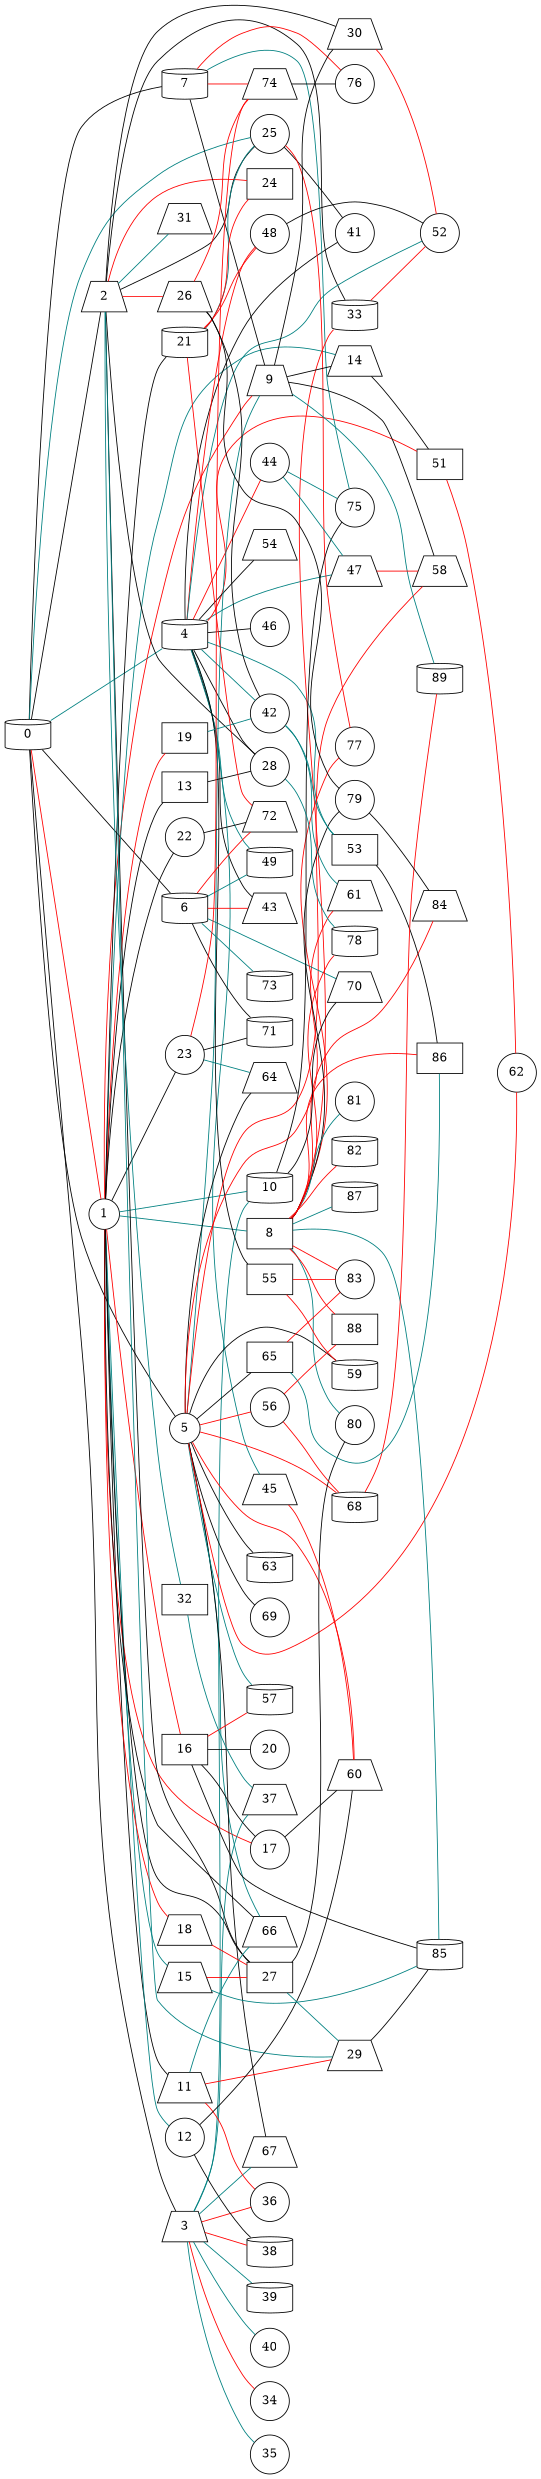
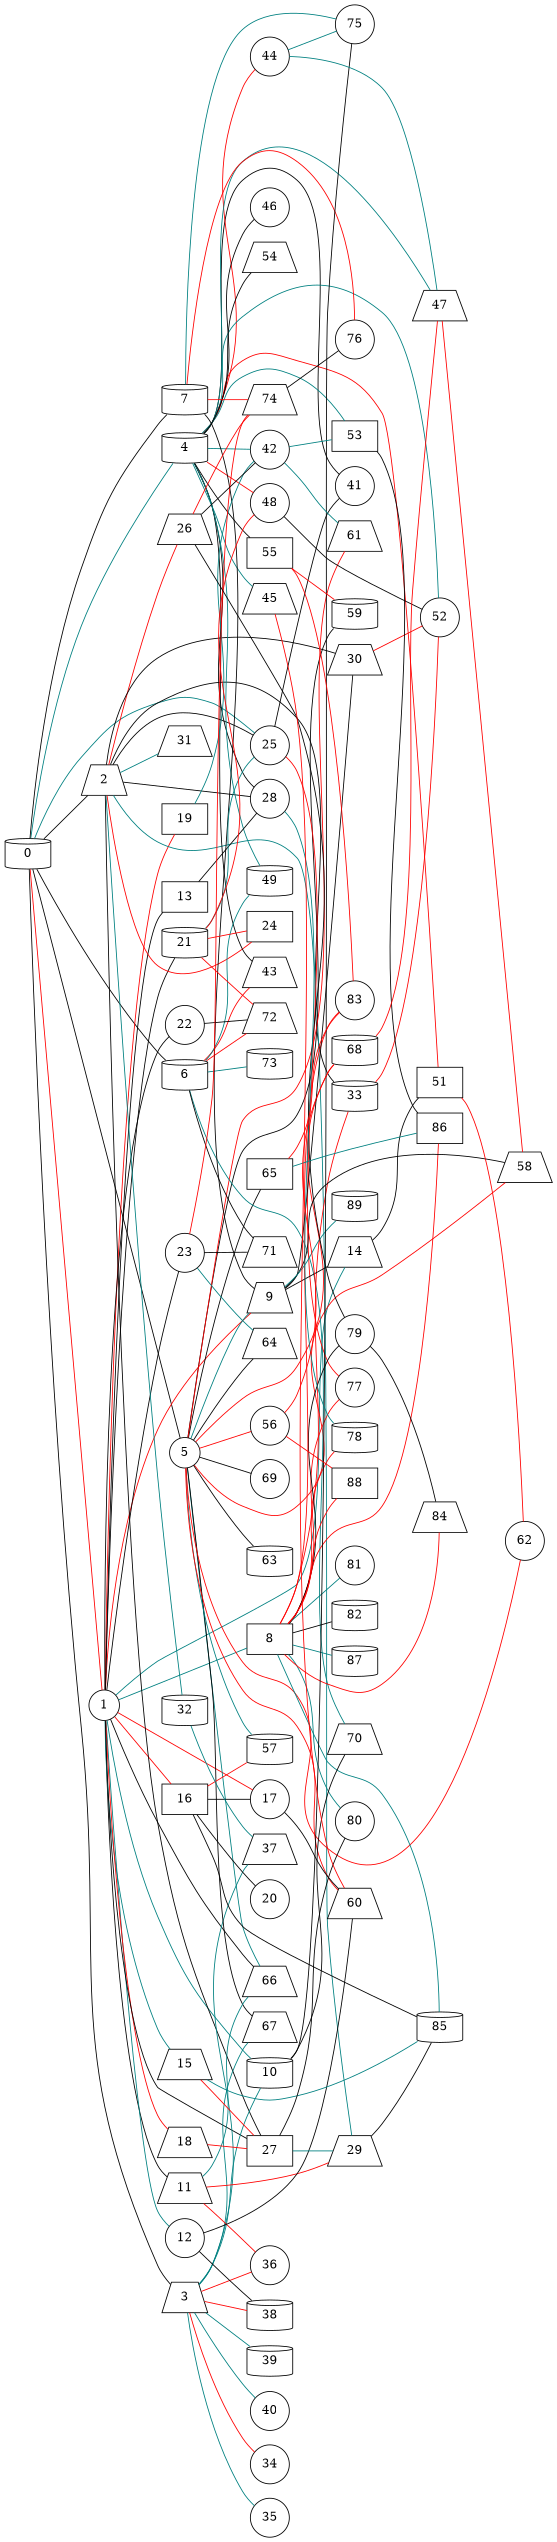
  graph {
    rankdir=LR
    node [shape=circle]
    edge [color=black]
    0 [shape=cylinder]
    1
    2 [shape=trapezium]
    3 [shape=trapezium]
    4 [shape=cylinder]
    5
    6 [shape=cylinder]
    7 [shape=cylinder]
    25
    8 [shape=box]
    9 [shape=trapezium]
    10 [shape=cylinder]
    11 [shape=trapezium]
    12
    13 [shape=box]
    14 [shape=trapezium]
    15 [shape=trapezium]
    16 [shape=box]
    17
    18 [shape=trapezium]
    19 [shape=box]
    21 [shape=cylinder]
    22
    23
    27 [shape=box]
    66 [shape=trapezium]
-   32 [shape=box]
+   32 [shape=cylinder]
    33 [shape=cylinder]
    24 [shape=box]
    26 [shape=trapezium]
    28
    29 [shape=trapezium]
    30 [shape=trapezium]
    31 [shape=trapezium]
    34
    35
    36
    37 [shape=trapezium]
    38 [shape=cylinder]
    39 [shape=cylinder]
    40
    67 [shape=trapezium]
    41
    42
    43 [shape=trapezium]
    44
    45 [shape=trapezium]
    46
    47 [shape=trapezium]
    48
    49 [shape=cylinder]
    51 [shape=box]
    52
    53 [shape=box]
    54 [shape=trapezium]
    55 [shape=box]
    64 [shape=trapezium]
    68 [shape=cylinder]
    69
    65 [shape=box]
    56
    57 [shape=cylinder]
    58 [shape=trapezium]
    59 [shape=cylinder]
    60 [shape=trapezium]
    61 [shape=trapezium]
    62
    63 [shape=cylinder]
    72 [shape=trapezium]
    73 [shape=cylinder]
    70 [shape=trapezium]
-   71 [shape=cylinder]
+   71 [shape=trapezium]
    74 [shape=trapezium]
    75
    76
    77
    78 [shape=cylinder]
    79
    80
    81
    82 [shape=cylinder]
    83
    84 [shape=trapezium]
    85 [shape=cylinder]
    86 [shape=box]
    87 [shape=cylinder]
    88 [shape=box]
    89 [shape=cylinder]
    20
    0 -- 1 [color=red]
    0 -- 2
    0 -- 3
    0 -- 4 [color=teal]
    0 -- 5
    0 -- 6
    0 -- 7
    0 -- 25 [color=teal]
    1 -- 8 [color=teal]
    1 -- 9 [color=red]
    1 -- 10 [color=teal]
    1 -- 11
    1 -- 12 [color=teal]
    1 -- 13
    1 -- 14 [color=teal]
    1 -- 15 [color=teal]
    1 -- 16 [color=red]
    1 -- 17 [color=red]
    1 -- 18 [color=red]
    1 -- 19 [color=red]
    1 -- 21
    1 -- 22
    1 -- 23
    1 -- 27
    1 -- 66
    2 -- 25
    2 -- 27
    2 -- 32 [color=teal]
    2 -- 33
    2 -- 24 [color=red]
    2 -- 26 [color=red]
    2 -- 28
    2 -- 29 [color=teal]
    2 -- 30
    2 -- 31 [color=teal]
    3 -- 10 [color=teal]
    3 -- 34 [color=red]
    3 -- 35 [color=teal]
    3 -- 36 [color=red]
    3 -- 37 [color=teal]
    3 -- 38 [color=red]
    3 -- 39 [color=teal]
    3 -- 40 [color=teal]
    3 -- 67 [color=teal]
    4 -- 28
    4 -- 41
    4 -- 42 [color=teal]
    4 -- 43
    4 -- 44 [color=red]
    4 -- 45 [color=teal]
    4 -- 46
    4 -- 47 [color=teal]
    4 -- 48 [color=red]
    4 -- 49 [color=teal]
    4 -- 51 [color=red]
    4 -- 52 [color=teal]
    4 -- 53 [color=teal]
    4 -- 54
    4 -- 55
    5 -- 9 [color=teal]
    5 -- 66 [color=teal]
    5 -- 67
    5 -- 64
    5 -- 68 [color=red]
    5 -- 69
    5 -- 65
    5 -- 56 [color=red]
    5 -- 57 [color=teal]
    5 -- 58 [color=red]
    5 -- 59
    5 -- 60 [color=red]
    5 -- 61 [color=red]
    5 -- 62 [color=red]
    5 -- 63
    6 -- 43 [color=red]
    6 -- 49 [color=teal]
    6 -- 72 [color=red]
    6 -- 73 [color=teal]
    6 -- 70 [color=teal]
    6 -- 71
    7 -- 9
    7 -- 74 [color=red]
    7 -- 75 [color=teal]
    7 -- 76 [color=red]
    25 -- 41
    25 -- 77 [color=red]
    8 -- 33 [color=red]
    8 -- 77 [color=red]
    8 -- 78 [color=red]
    8 -- 79
    8 -- 80 [color=teal]
    8 -- 81 [color=teal]
-   8 -- 82 [color=red]
+   8 -- 82
    8 -- 83 [color=red]
    8 -- 84 [color=red]
    8 -- 85 [color=teal]
    8 -- 86 [color=red]
    8 -- 87 [color=teal]
    8 -- 88 [color=red]
    9 -- 14
    9 -- 30
    9 -- 58
    9 -- 89 [color=teal]
    10 -- 70
    10 -- 75
    11 -- 66 [color=teal]
    11 -- 29 [color=red]
    11 -- 36 [color=red]
    12 -- 38
    12 -- 60
    13 -- 28
    14 -- 51
    15 -- 27 [color=red]
    15 -- 85 [color=teal]
    16 -- 17
    16 -- 57 [color=red]
    16 -- 85
    16 -- 20
    17 -- 60
    18 -- 27 [color=red]
    19 -- 42 [color=teal]
    21 -- 25 [color=teal]
    21 -- 24 [color=red]
    21 -- 48 [color=red]
    21 -- 72 [color=red]
    22 -- 72
    23 -- 64 [color=teal]
    23 -- 71
    23 -- 74 [color=red]
    27 -- 29 [color=teal]
    27 -- 80
    32 -- 37 [color=teal]
    33 -- 52 [color=red]
    26 -- 42
    26 -- 74 [color=red]
    26 -- 79
    28 -- 78 [color=teal]
    29 -- 85
    30 -- 52 [color=red]
    42 -- 53 [color=teal]
    42 -- 61 [color=teal]
    44 -- 47 [color=teal]
    44 -- 75 [color=teal]
    45 -- 60 [color=red]
    47 -- 58 [color=red]
    48 -- 52
    51 -- 62 [color=red]
    53 -- 86
    55 -- 59 [color=red]
    55 -- 83 [color=red]
-   68 -- 89 [color=red]
+   68 -- 47 [color=red]
    65 -- 83 [color=red]
    65 -- 86 [color=teal]
    56 -- 68 [color=red]
    56 -- 88 [color=red]
    74 -- 76
    79 -- 84
  }
